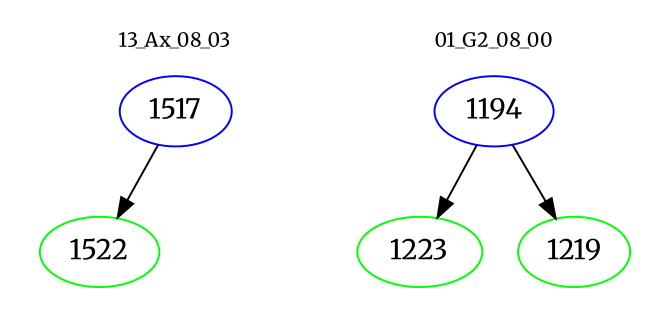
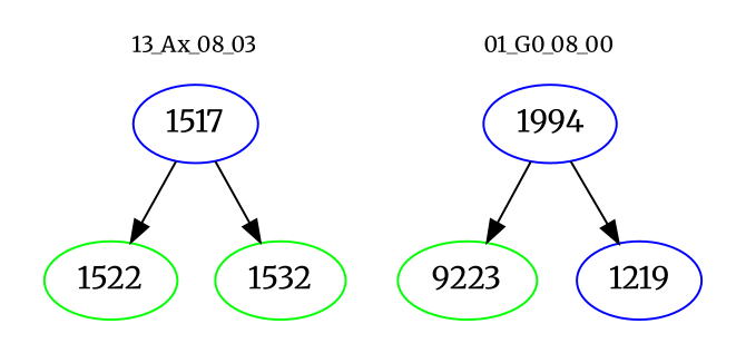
  digraph {
    fontname=Merriweather
    node [color=blue fontname=Merriweather]
    edge [color=black fontname=Merriweather]
    n1 [label=1517]
    n2 [color=green label=1522]
-   n4 [label=1194]
-   n5 [color=green label=1223]
-   n6 [color=green label=1219]
+   n3 [color=green label=1532]
+   n4 [label=1994]
+   n5 [color=green label=9223]
+   n6 [label=1219]
    subgraph cluster_1 {
      color=white
      fontsize=10
      label="13_Ax_08_03"
      n1
      n2
+     n3
    }
    subgraph cluster_2 {
      color=white
      fontsize=10
-     label="01_G2_08_00"
+     label="01_G0_08_00"
      n4
      n5
      n6
    }
    n1 -> n2
+   n1 -> n3
    n4 -> n5
    n4 -> n6
  }
